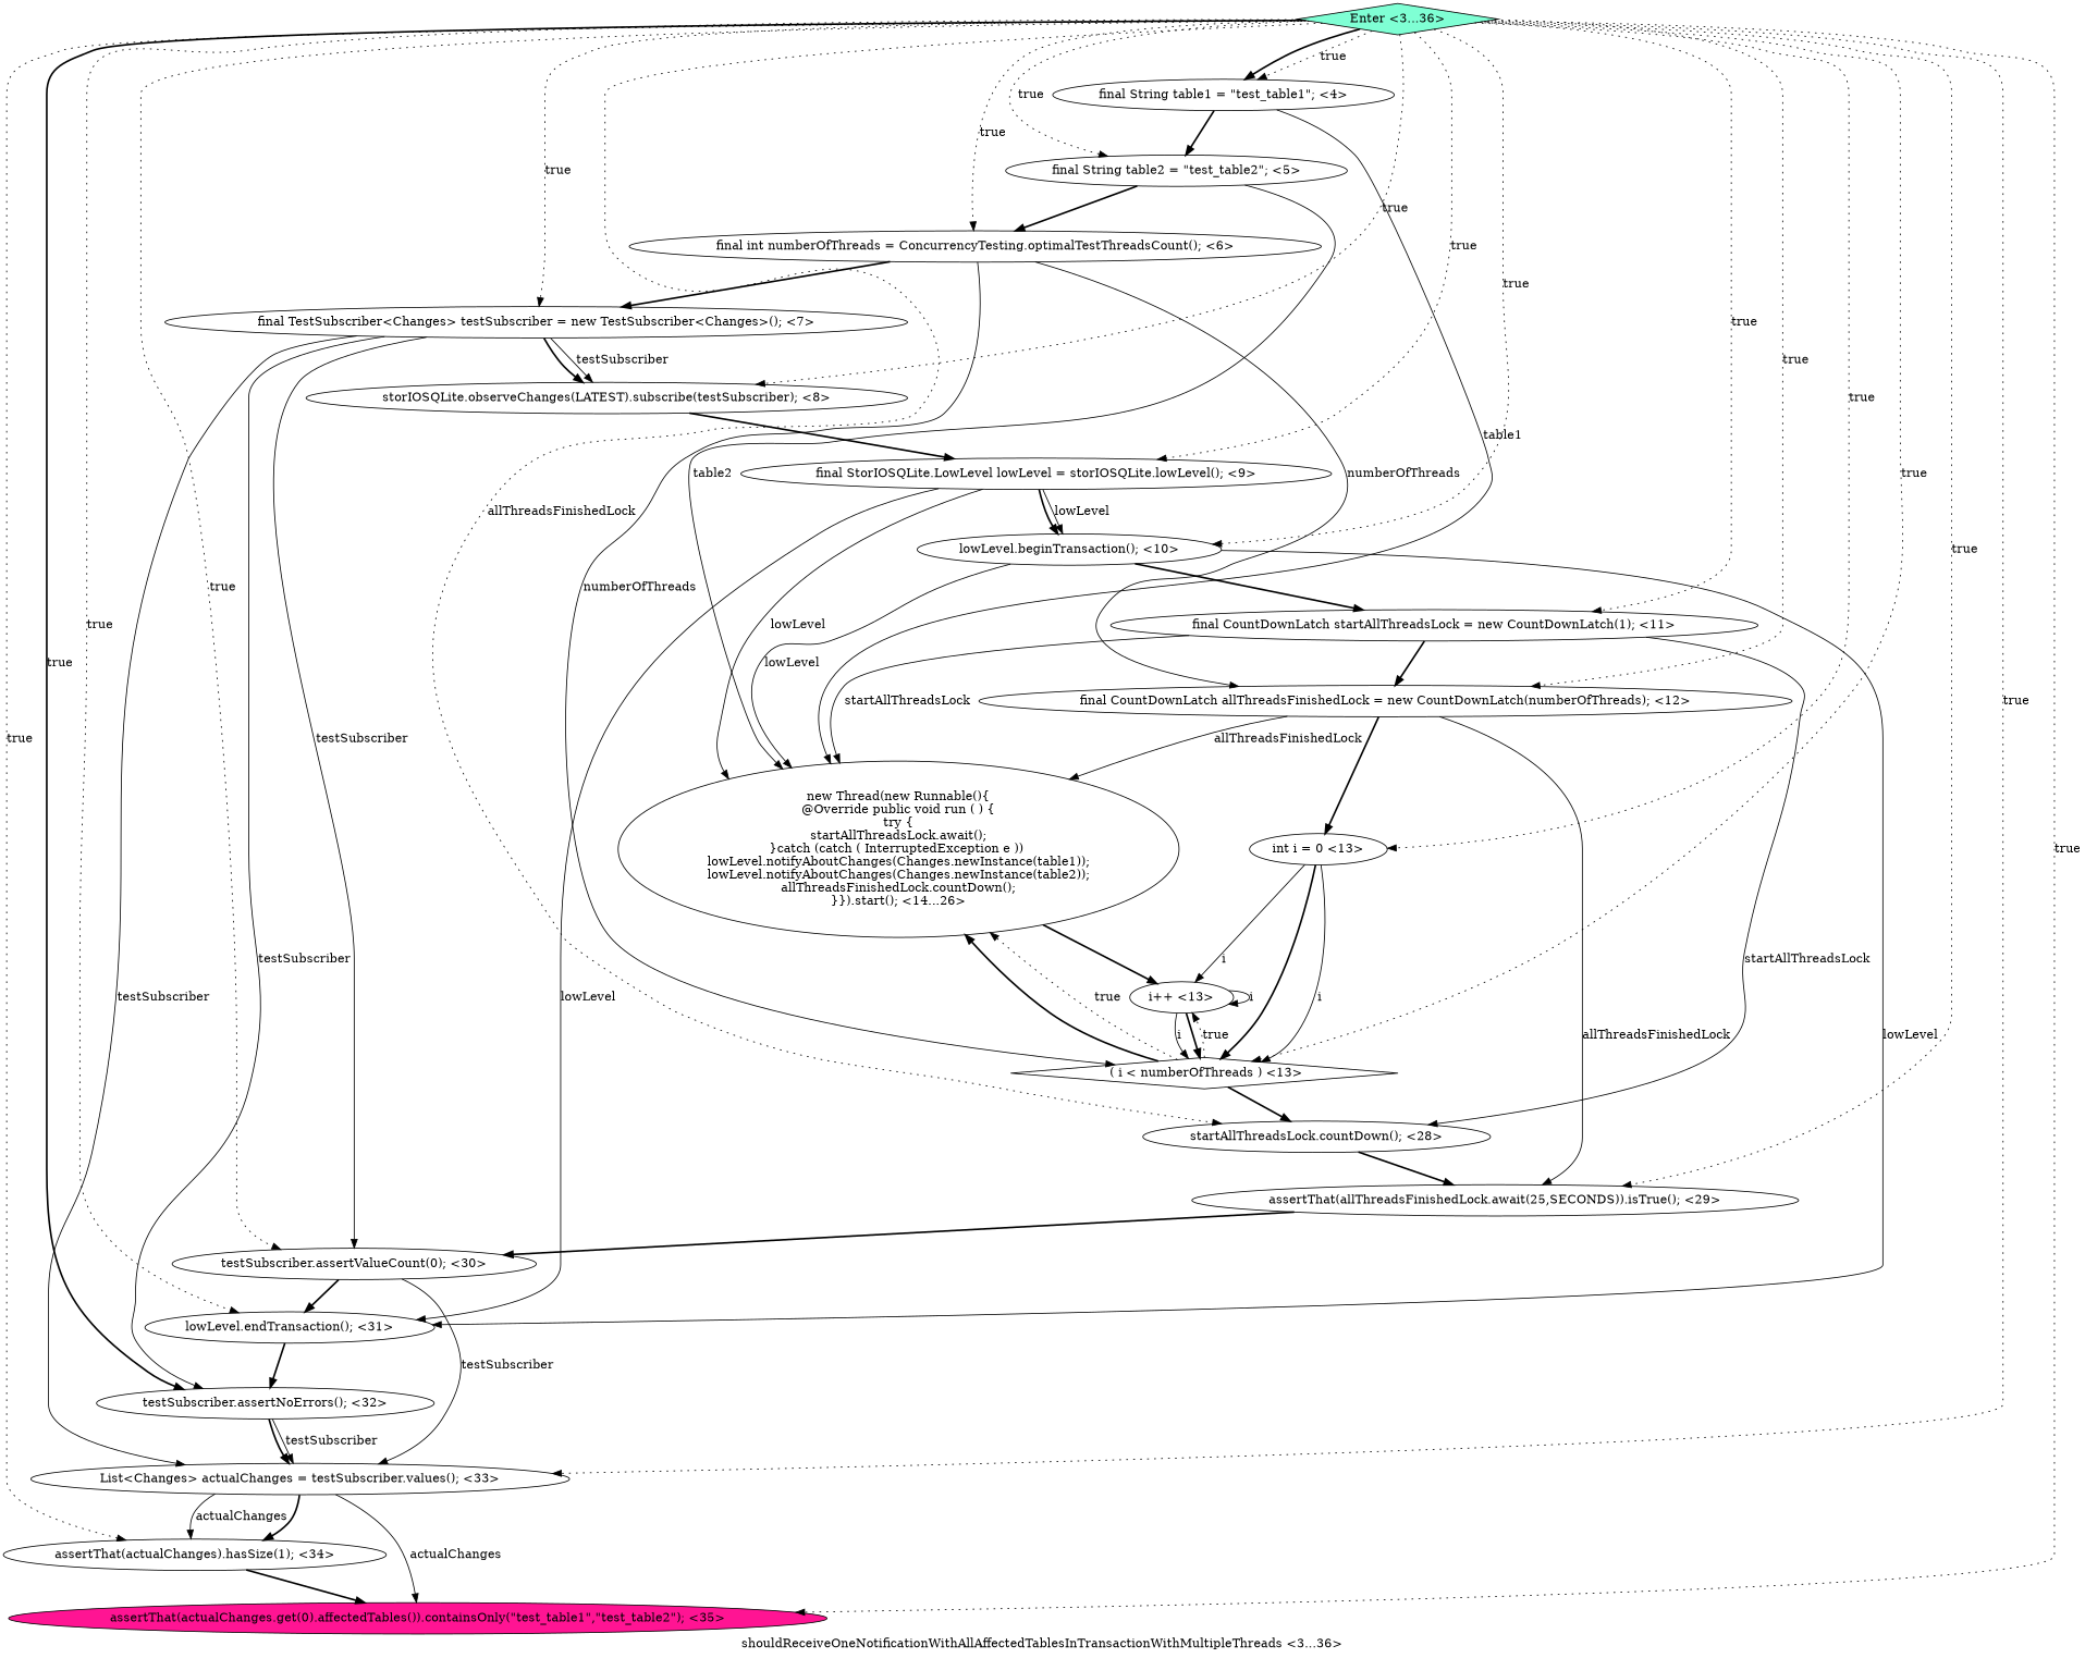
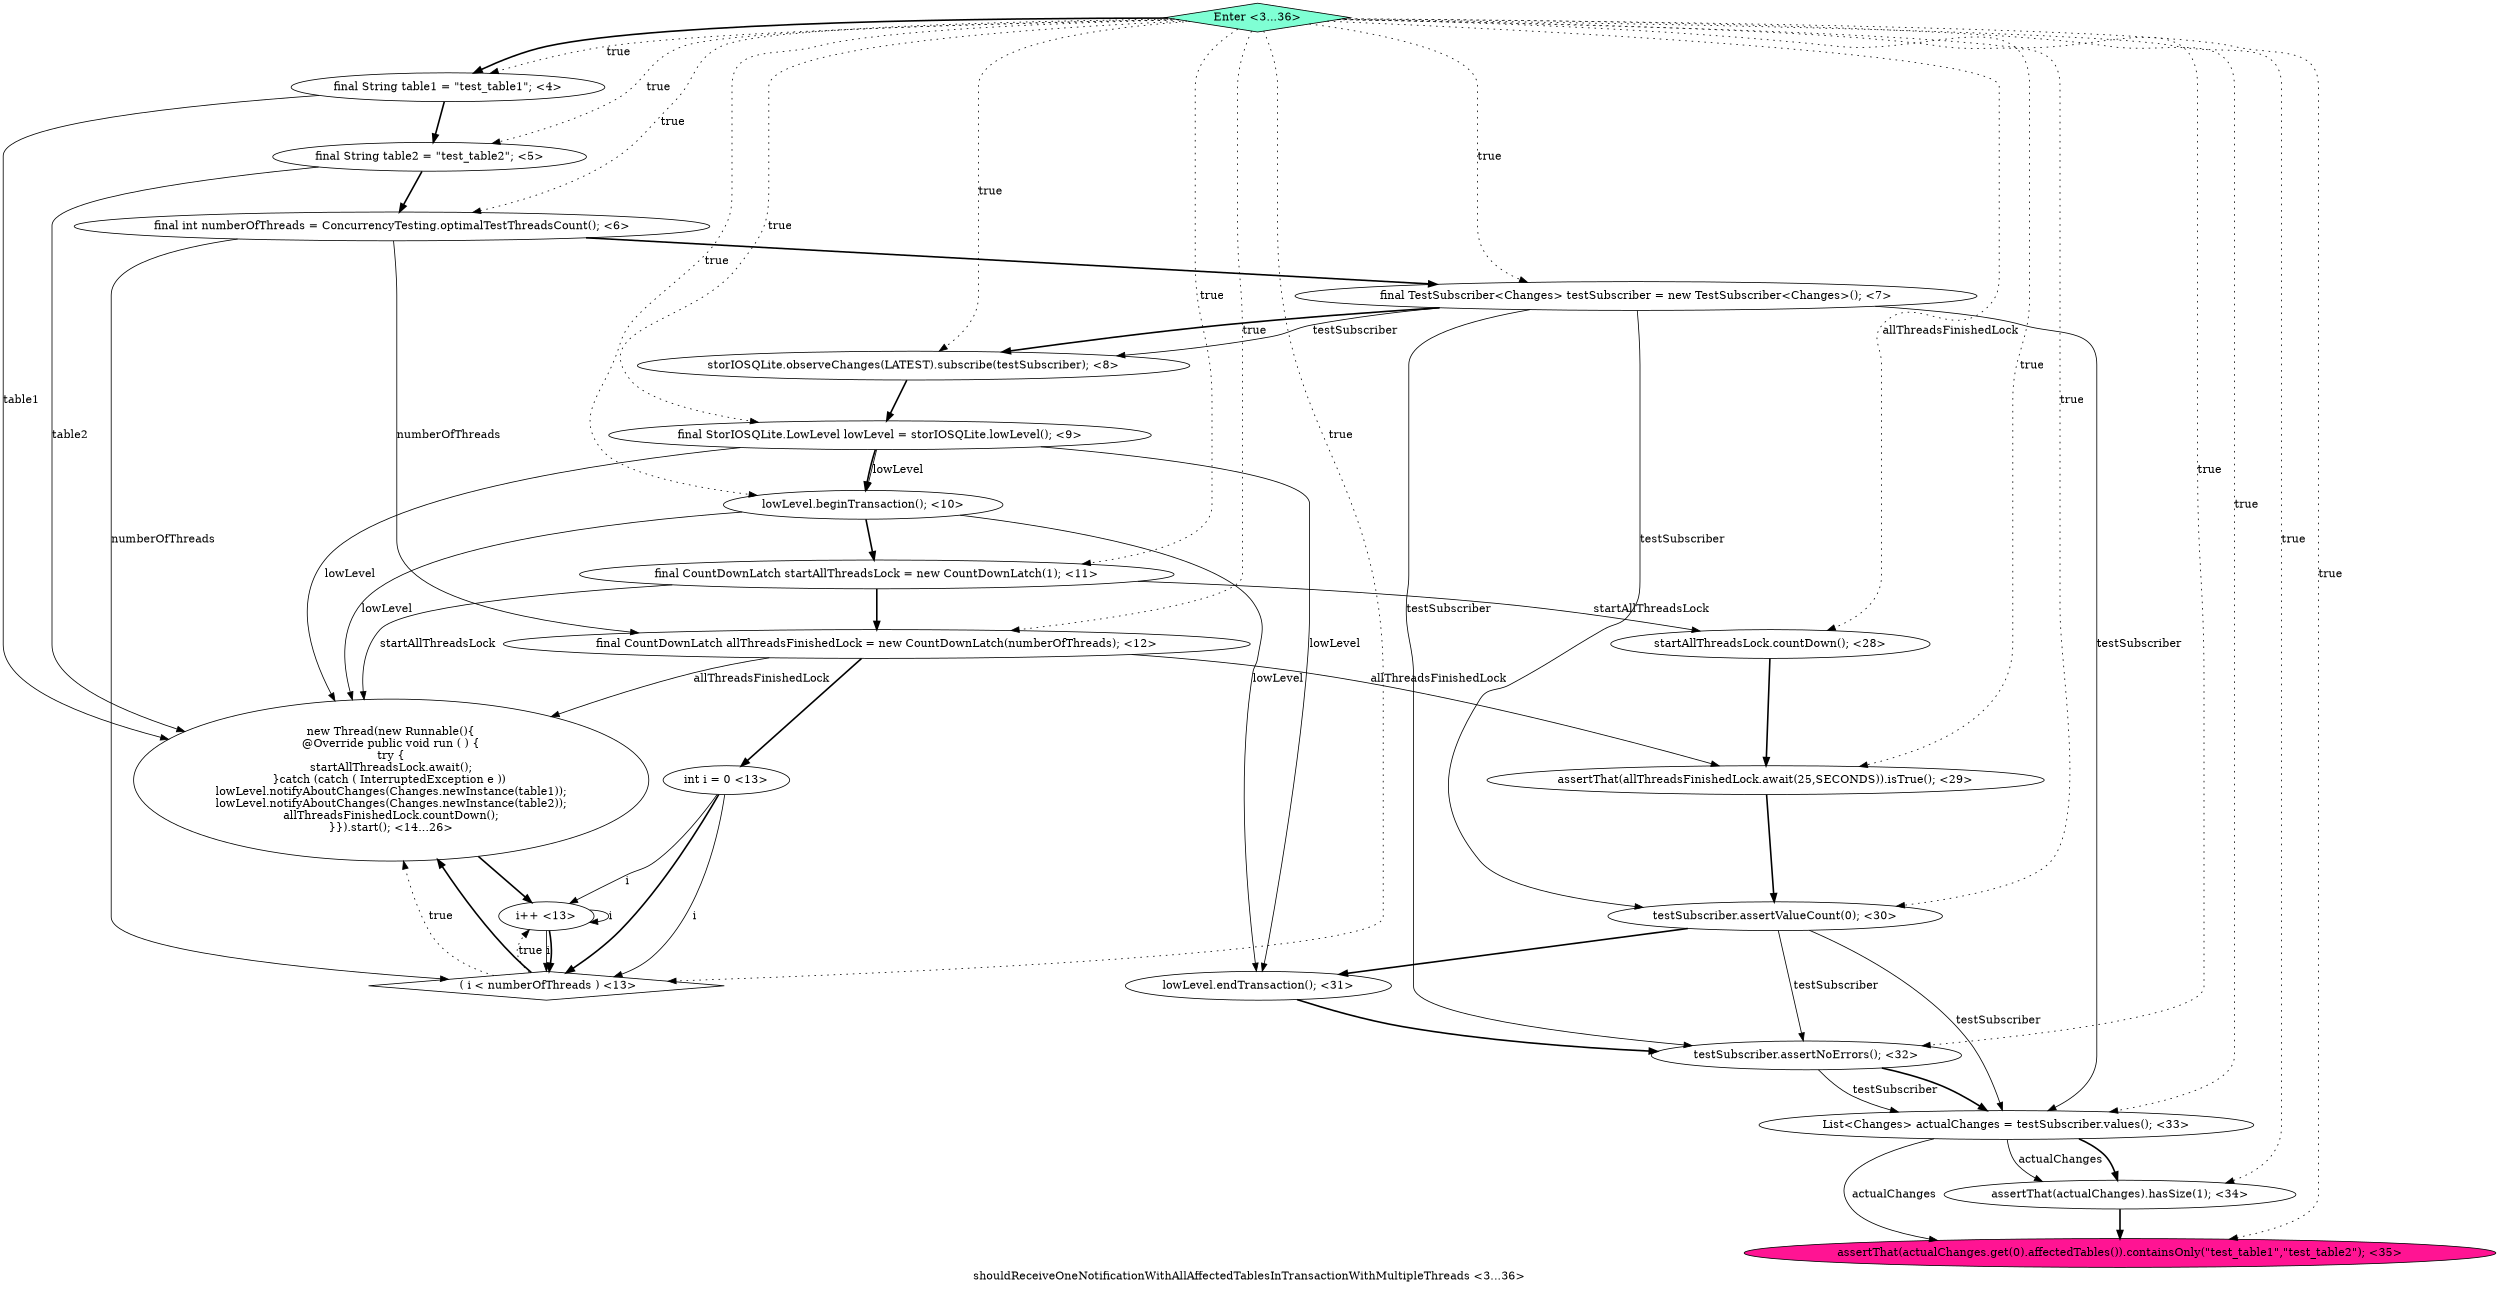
  digraph {
    label="shouldReceiveOneNotificationWithAllAffectedTablesInTransactionWithMultipleThreads <3...36>"
    node [fillcolor=white shape=ellipse style=filled]
    edge [style=solid]
    n1 [label="lowLevel.endTransaction(); <31>"]
    n2 [label="testSubscriber.assertNoErrors(); <32>"]
    n3 [label="List<Changes> actualChanges = testSubscriber.values(); <33>"]
    n4 [fillcolor=deeppink label="assertThat(actualChanges.get(0).affectedTables()).containsOnly(\"test_table1\",\"test_table2\"); <35>"]
    n5 [label="assertThat(actualChanges).hasSize(1); <34>"]
    n6 [label="lowLevel.beginTransaction(); <10>"]
    n7 [label="new Thread(new Runnable(){\n@Override public void run ( ) {\ntry {\nstartAllThreadsLock.await();\n}catch (catch ( InterruptedException e )) \nlowLevel.notifyAboutChanges(Changes.newInstance(table1));\nlowLevel.notifyAboutChanges(Changes.newInstance(table2));\nallThreadsFinishedLock.countDown();\n}}).start(); <14...26>"]
    n8 [label="final CountDownLatch startAllThreadsLock = new CountDownLatch(1); <11>"]
    n9 [label="i++ <13>"]
    n10 [label="startAllThreadsLock.countDown(); <28>"]
    n11 [label="final CountDownLatch allThreadsFinishedLock = new CountDownLatch(numberOfThreads); <12>"]
    n12 [label=" ( i < numberOfThreads ) <13>" shape=diamond]
    n13 [label="assertThat(allThreadsFinishedLock.await(25,SECONDS)).isTrue(); <29>"]
    n14 [label="testSubscriber.assertValueCount(0); <30>"]
    n15 [label="final String table1 = \"test_table1\"; <4>"]
    n16 [label="final String table2 = \"test_table2\"; <5>"]
    n17 [label="final int numberOfThreads = ConcurrencyTesting.optimalTestThreadsCount(); <6>"]
    n18 [label="final TestSubscriber<Changes> testSubscriber = new TestSubscriber<Changes>(); <7>"]
    n19 [label="storIOSQLite.observeChanges(LATEST).subscribe(testSubscriber); <8>"]
    n20 [label="final StorIOSQLite.LowLevel lowLevel = storIOSQLite.lowLevel(); <9>"]
    n21 [fillcolor=aquamarine label="Enter <3...36>" shape=diamond]
    n22 [label="int i = 0 <13>"]
    n1 -> n2 [style=bold]
    n2 -> n3 [label=testSubscriber]
    n2 -> n3 [style=bold]
    n3 -> n4 [label=actualChanges]
    n3 -> n5 [label=actualChanges]
    n3 -> n5 [style=bold]
    n5 -> n4 [style=bold]
    n6 -> n1 [label=lowLevel]
    n6 -> n7 [label=lowLevel]
    n6 -> n8 [style=bold]
    n7 -> n9 [style=bold]
    n8 -> n7 [label=startAllThreadsLock]
    n8 -> n10 [label=startAllThreadsLock]
    n8 -> n11 [style=bold]
    n9 -> n9 [label=i]
    n9 -> n12 [label=i]
    n9 -> n12 [style=bold]
    n10 -> n13 [style=bold]
    n11 -> n7 [label=allThreadsFinishedLock]
    n11 -> n13 [label=allThreadsFinishedLock]
    n11 -> n22 [style=bold]
    n12 -> n7 [label=true style=dotted]
    n12 -> n7 [style=bold]
    n12 -> n9 [label=true style=dotted]
-   n12 -> n10 [style=bold]
    n13 -> n14 [style=bold]
    n14 -> n1 [style=bold]
+   n14 -> n2 [label=testSubscriber]
    n14 -> n3 [label=testSubscriber]
    n15 -> n7 [label=table1]
    n15 -> n16 [style=bold]
    n16 -> n7 [label=table2]
    n16 -> n17 [style=bold]
    n17 -> n11 [label=numberOfThreads]
    n17 -> n12 [label=numberOfThreads]
    n17 -> n18 [style=bold]
    n18 -> n2 [label=testSubscriber]
    n18 -> n3 [label=testSubscriber]
    n18 -> n14 [label=testSubscriber]
    n18 -> n19 [label=testSubscriber]
    n18 -> n19 [style=bold]
    n19 -> n20 [style=bold]
    n20 -> n1 [label=lowLevel]
    n20 -> n6 [label=lowLevel]
    n20 -> n6 [style=bold]
    n20 -> n7 [label=lowLevel]
-   n21 -> n1 [label=true style=dotted]
-   n21 -> n2 [label=true style=bold]
+   n21 -> n2 [label=true style=dotted]
    n21 -> n3 [label=true style=dotted]
    n21 -> n4 [label=true style=dotted]
    n21 -> n5 [label=true style=dotted]
    n21 -> n6 [label=true style=dotted]
    n21 -> n8 [label=true style=dotted]
    n21 -> n10 [label=allThreadsFinishedLock style=dotted]
    n21 -> n11 [label=true style=dotted]
    n21 -> n12 [label=true style=dotted]
    n21 -> n13 [label=true style=dotted]
    n21 -> n14 [label=true style=dotted]
    n21 -> n15 [label=true style=dotted]
    n21 -> n15 [style=bold]
    n21 -> n16 [label=true style=dotted]
    n21 -> n17 [label=true style=dotted]
    n21 -> n18 [label=true style=dotted]
    n21 -> n19 [label=true style=dotted]
    n21 -> n20 [label=true style=dotted]
-   n21 -> n22 [label=true style=dotted]
    n22 -> n9 [label=i]
    n22 -> n12 [label=i]
    n22 -> n12 [style=bold]
  }
